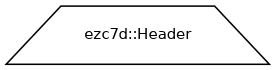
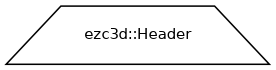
  digraph {
    rankdir=LR
-   n1 [color=black fillcolor=white fontname=Helvetica fontsize=10 height=0.2 label="ezc7d::Header" shape=trapezium style=filled width=0.4]
+   n1 [color=black fillcolor=white fontname=Helvetica fontsize=10 height=0.2 label="ezc3d::Header" shape=trapezium style=filled width=0.4]
  }
